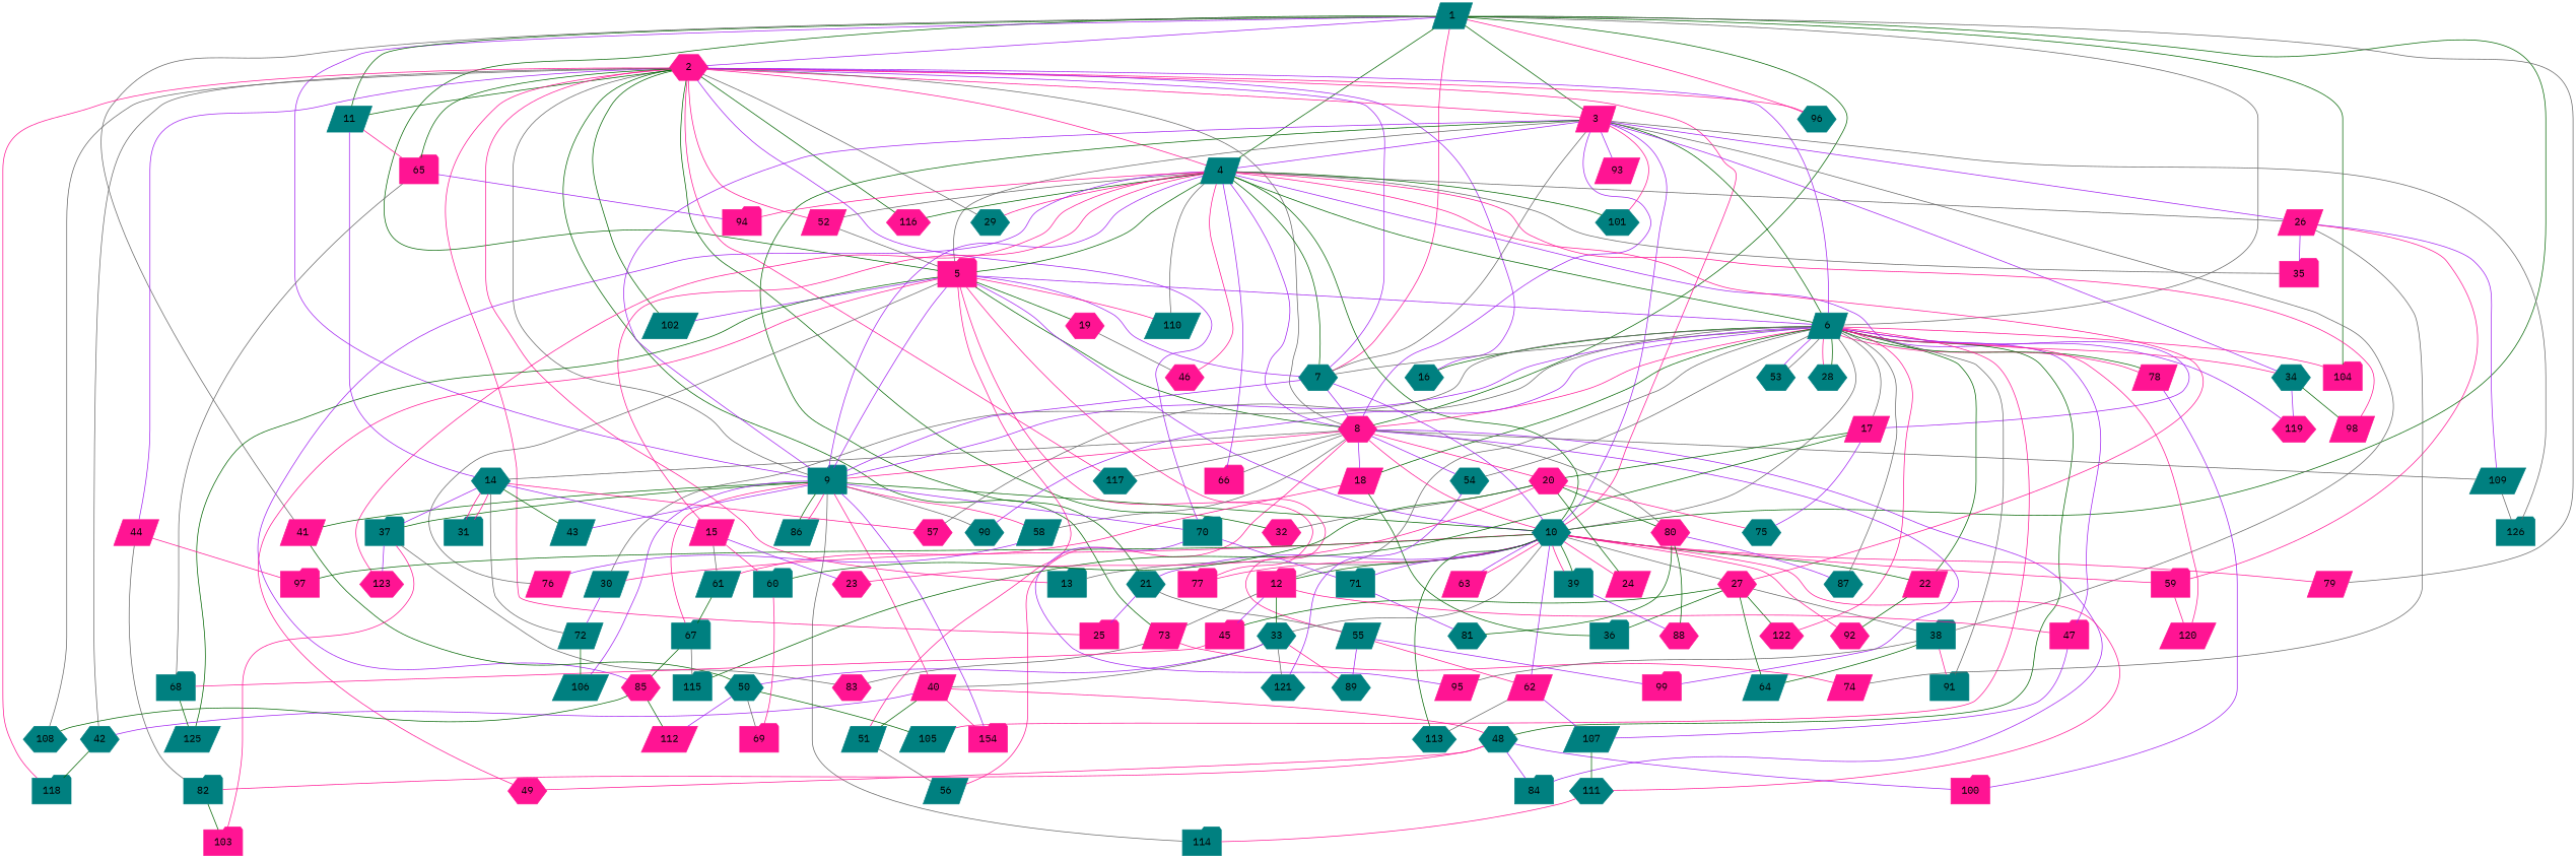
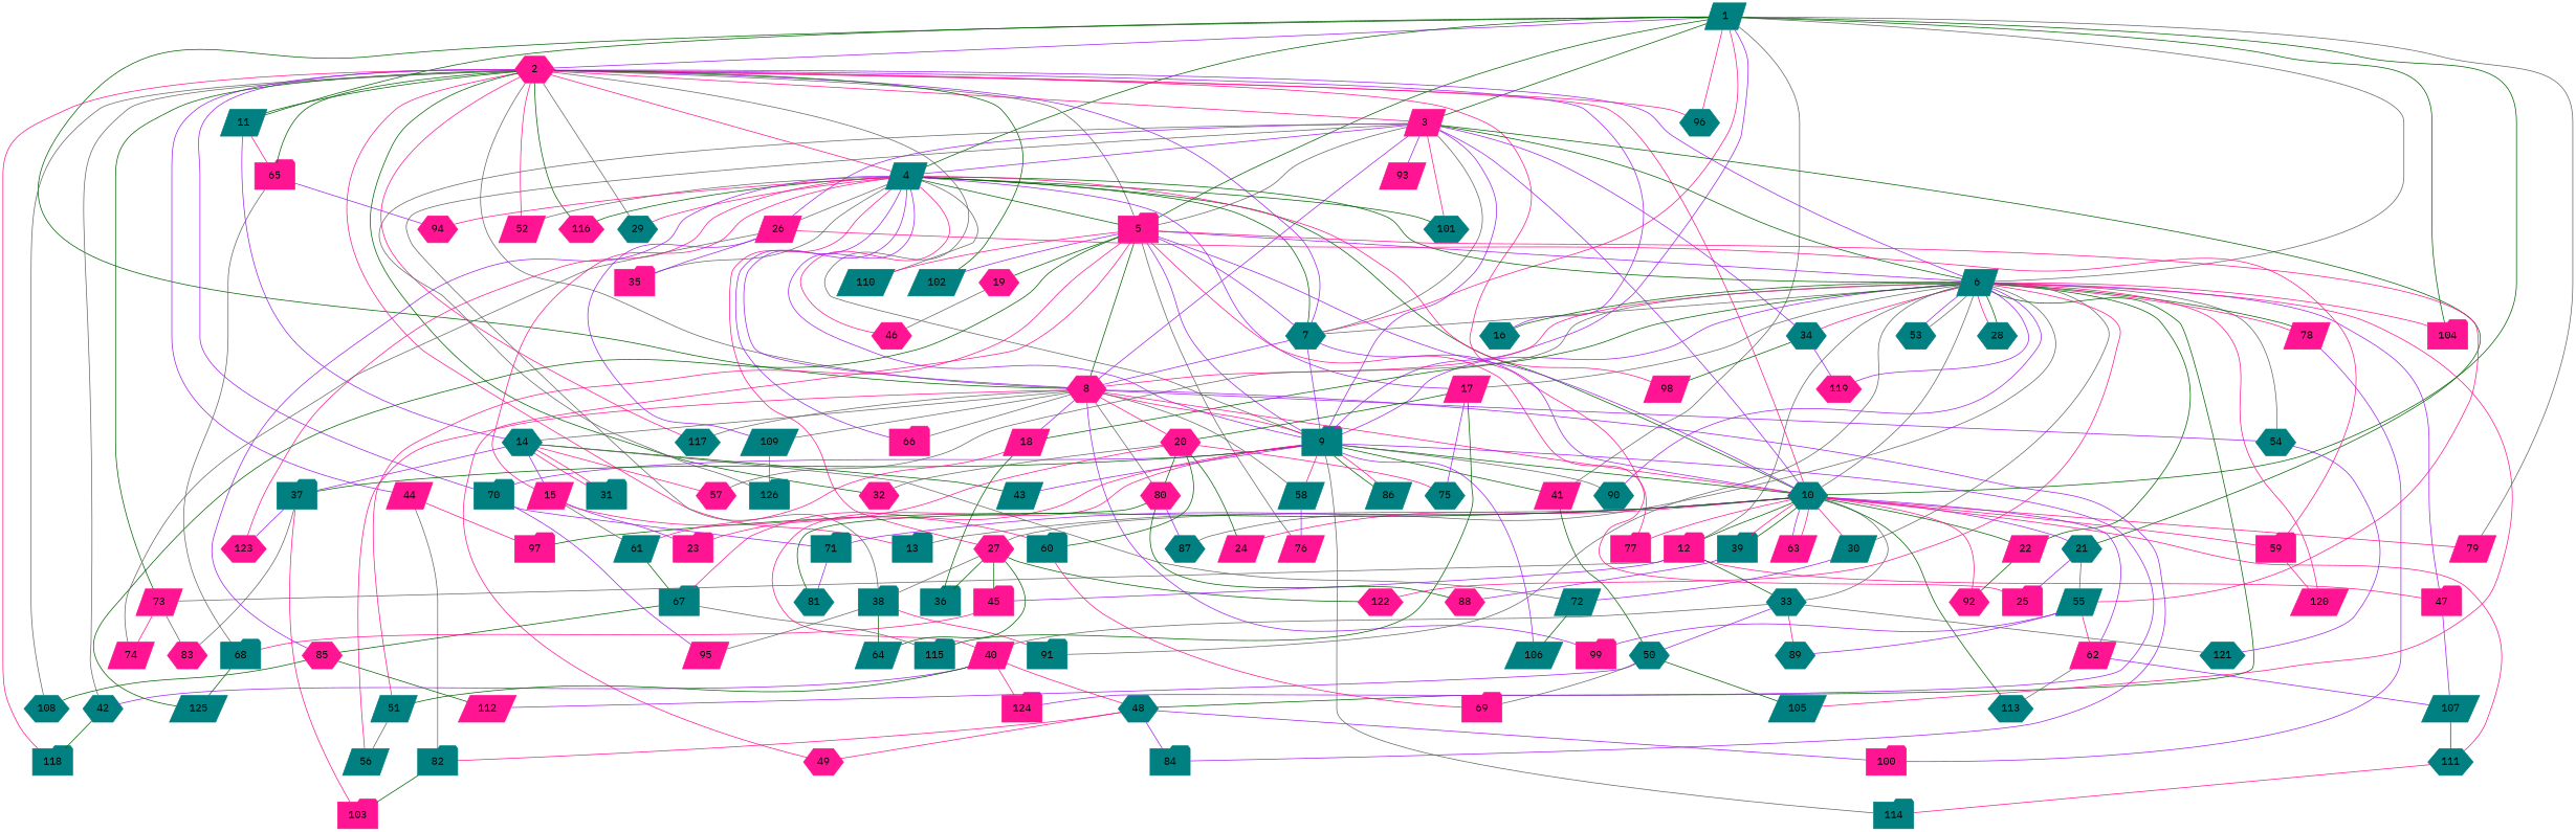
  graph {
    fontname="IBM Plex Mono"
    node [color=teal fontname="IBM Plex Mono" shape=hexagon style=filled]
    edge [color=purple fontname="IBM Plex Mono"]
    1 [shape=parallelogram]
    2 [color=deeppink]
    3 [color=deeppink shape=parallelogram]
    4 [shape=parallelogram]
    5 [color=deeppink shape=folder]
    6 [shape=parallelogram]
    7
    8 [color=deeppink]
    9 [shape=folder]
    10
    11 [shape=parallelogram]
    41 [color=deeppink shape=parallelogram]
    79 [color=deeppink shape=parallelogram]
    96
    104 [color=deeppink shape=folder]
    13 [shape=folder]
    16
    25 [color=deeppink shape=folder]
    29
    32 [color=deeppink]
    42
    44 [color=deeppink shape=parallelogram]
    52 [color=deeppink shape=parallelogram]
    65 [color=deeppink shape=folder]
    70 [shape=folder]
    73 [color=deeppink shape=parallelogram]
    102 [shape=parallelogram]
    108
    116 [color=deeppink]
    117
    118 [shape=folder]
    21
    26 [color=deeppink shape=parallelogram]
    34
    38 [shape=folder]
    93 [color=deeppink shape=parallelogram]
    101
    126 [shape=folder]
    15 [color=deeppink shape=parallelogram]
    17 [color=deeppink shape=parallelogram]
    27 [color=deeppink]
    35 [color=deeppink shape=folder]
    46 [color=deeppink]
    66 [color=deeppink shape=folder]
    85 [color=deeppink]
-   94 [color=deeppink shape=folder]
+   94 [color=deeppink]
    98 [color=deeppink shape=parallelogram]
    110 [shape=parallelogram]
    123 [color=deeppink]
    19 [color=deeppink]
    49 [color=deeppink]
    51 [shape=parallelogram]
    55 [shape=parallelogram]
    76 [color=deeppink shape=parallelogram]
    77 [color=deeppink shape=folder]
    125 [shape=parallelogram]
    12 [color=deeppink shape=folder]
    18 [color=deeppink shape=parallelogram]
    22 [color=deeppink shape=parallelogram]
    28
    30 [shape=parallelogram]
    47 [color=deeppink shape=folder]
    48
    53
    54
    57 [color=deeppink]
    78 [color=deeppink shape=parallelogram]
    87
    90
    91 [shape=folder]
    105 [shape=parallelogram]
    119 [color=deeppink]
    120 [color=deeppink shape=parallelogram]
    122 [color=deeppink]
    14
    20 [color=deeppink]
    56 [shape=parallelogram]
    58 [shape=parallelogram]
    80 [color=deeppink]
    84 [shape=folder]
    99 [color=deeppink shape=folder]
    109 [shape=parallelogram]
    37 [shape=folder]
    40 [color=deeppink shape=parallelogram]
    43 [shape=parallelogram]
    67 [shape=folder]
    86 [shape=parallelogram]
    106 [shape=parallelogram]
    114 [shape=folder]
-   124 [color=deeppink shape=folder label=154]
+   124 [color=deeppink shape=folder]
    24 [color=deeppink shape=parallelogram]
    33
    39 [shape=folder]
    59 [color=deeppink shape=folder]
    62 [color=deeppink shape=parallelogram]
    63 [color=deeppink shape=parallelogram]
    71 [shape=folder]
    92 [color=deeppink]
    97 [color=deeppink shape=folder]
    111
    113
    50
    82 [shape=folder]
    68 [shape=folder]
    95 [color=deeppink shape=parallelogram]
    74 [color=deeppink shape=parallelogram]
    83 [color=deeppink]
    64 [shape=parallelogram]
-   23 [color=deeppink]
+   23 [color=deeppink shape=folder]
    60 [shape=folder]
    61 [shape=parallelogram]
    75
    115 [shape=folder]
    45 [color=deeppink shape=folder]
    36 [shape=folder]
    112 [color=deeppink shape=parallelogram]
    89
    72 [shape=parallelogram]
    107 [shape=parallelogram]
    100 [color=deeppink shape=folder]
    121
    31 [shape=folder]
    88 [color=deeppink]
    81
    103 [color=deeppink shape=folder]
    69 [color=deeppink shape=folder]
    1 -- 2
    1 -- 3 [color=darkgreen]
    1 -- 4 [color=darkgreen]
    1 -- 5 [color=darkgreen]
    1 -- 6 [color=gray40]
    1 -- 7 [color=deeppink]
    1 -- 8 [color=darkgreen]
    1 -- 9
    1 -- 10 [color=darkgreen]
    1 -- 11 [color=darkgreen]
    1 -- 41 [color=gray40]
    1 -- 79 [color=gray40]
    1 -- 96 [color=deeppink]
    1 -- 104 [color=darkgreen]
    2 -- 3 [color=deeppink]
    2 -- 4 [color=deeppink]
-   52 -- 5 [color=gray40]
+   2 -- 5 [color=gray40]
    2 -- 6
    2 -- 7
    2 -- 8 [color=gray40]
    2 -- 9 [color=gray40]
    2 -- 10 [color=deeppink]
    2 -- 11 [color=darkgreen]
    2 -- 96 [color=deeppink]
    2 -- 13 [color=deeppink]
    2 -- 16
    2 -- 25 [color=deeppink]
    2 -- 29 [color=gray40]
    2 -- 32 [color=darkgreen]
    2 -- 42 [color=gray40]
    2 -- 44
    2 -- 52 [color=deeppink]
    2 -- 65 [color=darkgreen]
    2 -- 70
    2 -- 73 [color=darkgreen]
    2 -- 102 [color=darkgreen]
    2 -- 108 [color=gray40]
    2 -- 116 [color=darkgreen]
    2 -- 117 [color=deeppink]
    2 -- 118 [color=deeppink]
    3 -- 4
    3 -- 5 [color=gray40]
    3 -- 6 [color=darkgreen]
    3 -- 7 [color=gray40]
    3 -- 8
    3 -- 9
    3 -- 10
    3 -- 21 [color=darkgreen]
    3 -- 26
    3 -- 34
    3 -- 38 [color=gray40]
    3 -- 93
    3 -- 101 [color=deeppink]
    3 -- 126 [color=gray40]
    4 -- 5 [color=darkgreen]
    4 -- 6 [color=darkgreen]
    4 -- 7 [color=darkgreen]
    4 -- 8
    4 -- 9
    4 -- 10 [color=darkgreen]
    4 -- 29 [color=deeppink]
    4 -- 52 [color=gray40]
    4 -- 116 [color=darkgreen]
    4 -- 26 [color=gray40]
    4 -- 101 [color=darkgreen]
    4 -- 15 [color=deeppink]
    4 -- 17
    4 -- 27 [color=deeppink]
    4 -- 35 [color=gray40]
    4 -- 46 [color=deeppink]
    4 -- 66
    4 -- 85
    4 -- 94 [color=deeppink]
    4 -- 98 [color=deeppink]
    4 -- 110 [color=gray40]
    4 -- 123 [color=deeppink]
    5 -- 6
    5 -- 7
    5 -- 8 [color=darkgreen]
    5 -- 9
    5 -- 10
    5 -- 102
    5 -- 110 [color=deeppink]
    5 -- 19 [color=darkgreen]
    5 -- 49 [color=deeppink]
    5 -- 51 [color=deeppink]
    5 -- 55 [color=deeppink]
    5 -- 76 [color=gray40]
    5 -- 77 [color=deeppink]
    5 -- 125 [color=darkgreen]
    6 -- 7 [color=gray40]
    6 -- 8 [color=deeppink]
    6 -- 9
    6 -- 10 [color=gray40]
    6 -- 104 [color=deeppink]
    6 -- 16 [color=darkgreen]
    6 -- 34 [color=deeppink]
    6 -- 17 [color=gray40]
    6 -- 12 [color=gray40]
    6 -- 18 [color=darkgreen]
    6 -- 22 [color=darkgreen]
    6 -- 28 [color=deeppink]
    6 -- 28 [color=darkgreen]
    6 -- 30 [color=gray40]
    6 -- 47
    6 -- 48 [color=darkgreen]
    6 -- 53
    6 -- 53 [color=gray40]
    6 -- 54 [color=gray40]
    6 -- 57 [color=gray40]
    6 -- 78 [color=deeppink]
    6 -- 78 [color=darkgreen]
    6 -- 87 [color=gray40]
    6 -- 90
    6 -- 91 [color=gray40]
    6 -- 105 [color=deeppink]
    6 -- 119
    6 -- 120 [color=deeppink]
    6 -- 122 [color=deeppink]
    7 -- 8
    7 -- 9
    7 -- 10
    8 -- 9 [color=deeppink]
    8 -- 10 [color=deeppink]
    8 -- 117 [color=gray40]
    8 -- 66 [color=gray40]
    8 -- 18
    8 -- 54
    8 -- 14 [color=gray40]
    8 -- 20 [color=deeppink]
    8 -- 56 [color=deeppink]
    8 -- 58 [color=gray40]
    8 -- 80 [color=gray40]
    8 -- 84
    8 -- 99
    8 -- 109 [color=gray40]
    9 -- 10 [color=darkgreen]
    9 -- 41 [color=darkgreen]
    9 -- 70
    9 -- 90 [color=gray40]
    9 -- 58 [color=deeppink]
    9 -- 37 [color=darkgreen]
    9 -- 40 [color=deeppink]
    9 -- 43
    9 -- 67 [color=deeppink]
    9 -- 86 [color=darkgreen]
    9 -- 86 [color=deeppink]
    9 -- 106
    9 -- 114 [color=gray40]
    9 -- 124
    10 -- 79 [color=deeppink]
    10 -- 13 [color=gray40]
    10 -- 21
    10 -- 27 [color=gray40]
    10 -- 77 [color=deeppink]
    10 -- 12 [color=darkgreen]
    10 -- 22 [color=darkgreen]
    10 -- 30 [color=deeppink]
    10 -- 24 [color=deeppink]
    10 -- 33 [color=gray40]
    10 -- 39 [color=deeppink]
    10 -- 39 [color=darkgreen]
    10 -- 59 [color=deeppink]
    10 -- 62
    10 -- 63
    10 -- 63 [color=deeppink]
    10 -- 71
    10 -- 92 [color=deeppink]
    10 -- 97 [color=darkgreen]
    10 -- 111 [color=deeppink]
    10 -- 113 [color=darkgreen]
    11 -- 65 [color=deeppink]
    11 -- 14
    41 -- 50 [color=darkgreen]
    42 -- 118 [color=darkgreen]
    44 -- 97 [color=deeppink]
    44 -- 82 [color=gray40]
    65 -- 94
    65 -- 68 [color=gray40]
    70 -- 71
    70 -- 95
    73 -- 74 [color=deeppink]
    73 -- 83 [color=gray40]
    21 -- 25
    21 -- 55 [color=gray40]
    26 -- 35
    26 -- 109
    26 -- 59 [color=deeppink]
    26 -- 74 [color=gray40]
    34 -- 98 [color=darkgreen]
    34 -- 119
    38 -- 91 [color=deeppink]
    38 -- 95 [color=gray40]
    38 -- 64 [color=darkgreen]
    15 -- 23
    15 -- 60 [color=deeppink]
    15 -- 61 [color=gray40]
    17 -- 20 [color=darkgreen]
    17 -- 75
    17 -- 115 [color=darkgreen]
    27 -- 38 [color=gray40]
    27 -- 122 [color=darkgreen]
    27 -- 64 [color=darkgreen]
    27 -- 45 [color=darkgreen]
    27 -- 36 [color=darkgreen]
    85 -- 108 [color=darkgreen]
    85 -- 112 [color=darkgreen]
    19 -- 46 [color=gray40]
    51 -- 56 [color=gray40]
    55 -- 99
    55 -- 62 [color=deeppink]
    55 -- 89
    12 -- 73 [color=gray40]
    12 -- 47 [color=deeppink]
    12 -- 33 [color=darkgreen]
    12 -- 45
    18 -- 61 [color=deeppink]
    18 -- 36 [color=darkgreen]
    22 -- 92 [color=darkgreen]
    30 -- 72
    47 -- 107
    48 -- 49 [color=deeppink]
    48 -- 84
    48 -- 82 [color=deeppink]
    48 -- 100
    54 -- 121
    78 -- 100
    14 -- 15
    14 -- 57 [color=deeppink]
    14 -- 37
    14 -- 43 [color=darkgreen]
    14 -- 72 [color=gray40]
    14 -- 31 [color=deeppink]
    14 -- 31 [color=deeppink]
    20 -- 32 [color=gray40]
    20 -- 80 [color=darkgreen]
    20 -- 24 [color=darkgreen]
    20 -- 23 [color=deeppink]
    20 -- 60 [color=darkgreen]
    20 -- 75 [color=deeppink]
    58 -- 76
    80 -- 87
    80 -- 88 [color=darkgreen]
    80 -- 81 [color=darkgreen]
    109 -- 126 [color=gray40]
    37 -- 123
    37 -- 83 [color=gray40]
    37 -- 103 [color=deeppink]
    40 -- 42
    40 -- 51 [color=darkgreen]
    40 -- 48 [color=deeppink]
    40 -- 124 [color=deeppink]
    67 -- 85 [color=darkgreen]
    67 -- 115 [color=gray40]
    33 -- 40 [color=gray40]
    33 -- 50
    33 -- 89 [color=deeppink]
    33 -- 121 [color=gray40]
    39 -- 88
    59 -- 120 [color=deeppink]
    62 -- 113 [color=gray40]
    62 -- 107
    71 -- 81
    111 -- 114 [color=deeppink]
    50 -- 105 [color=darkgreen]
    50 -- 112
    50 -- 69 [color=gray40]
    82 -- 103 [color=darkgreen]
    68 -- 125 [color=darkgreen]
    60 -- 69 [color=deeppink]
    61 -- 67 [color=darkgreen]
    45 -- 68 [color=deeppink]
    72 -- 106 [color=darkgreen]
    107 -- 111 [color=darkgreen]
  }
